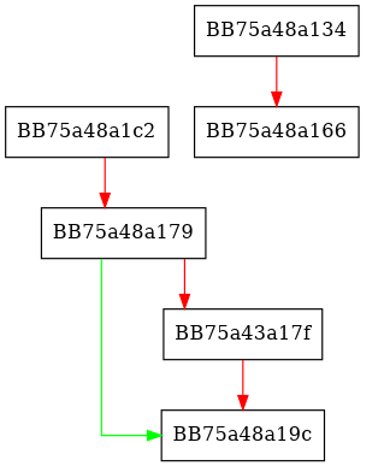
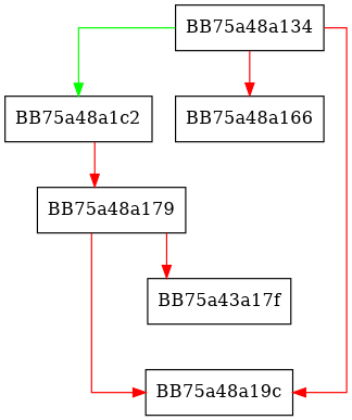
  digraph {
    splines=ortho
    node [shape=box]
    edge [color=red]
    BB75a48a134
    BB75a48a1c2
    BB75a48a166
    BB75a48a179
    BB75a48a19c
    n6 [label=BB75a43a17f]
+   BB75a48a134 -> BB75a48a1c2 [color=green]
    BB75a48a134 -> BB75a48a166
    BB75a48a1c2 -> BB75a48a179
-   BB75a48a179 -> BB75a48a19c [color=green]
+   BB75a48a179 -> BB75a48a19c
    BB75a48a179 -> n6
-   n6 -> BB75a48a19c
+   BB75a48a134 -> BB75a48a19c
  }
